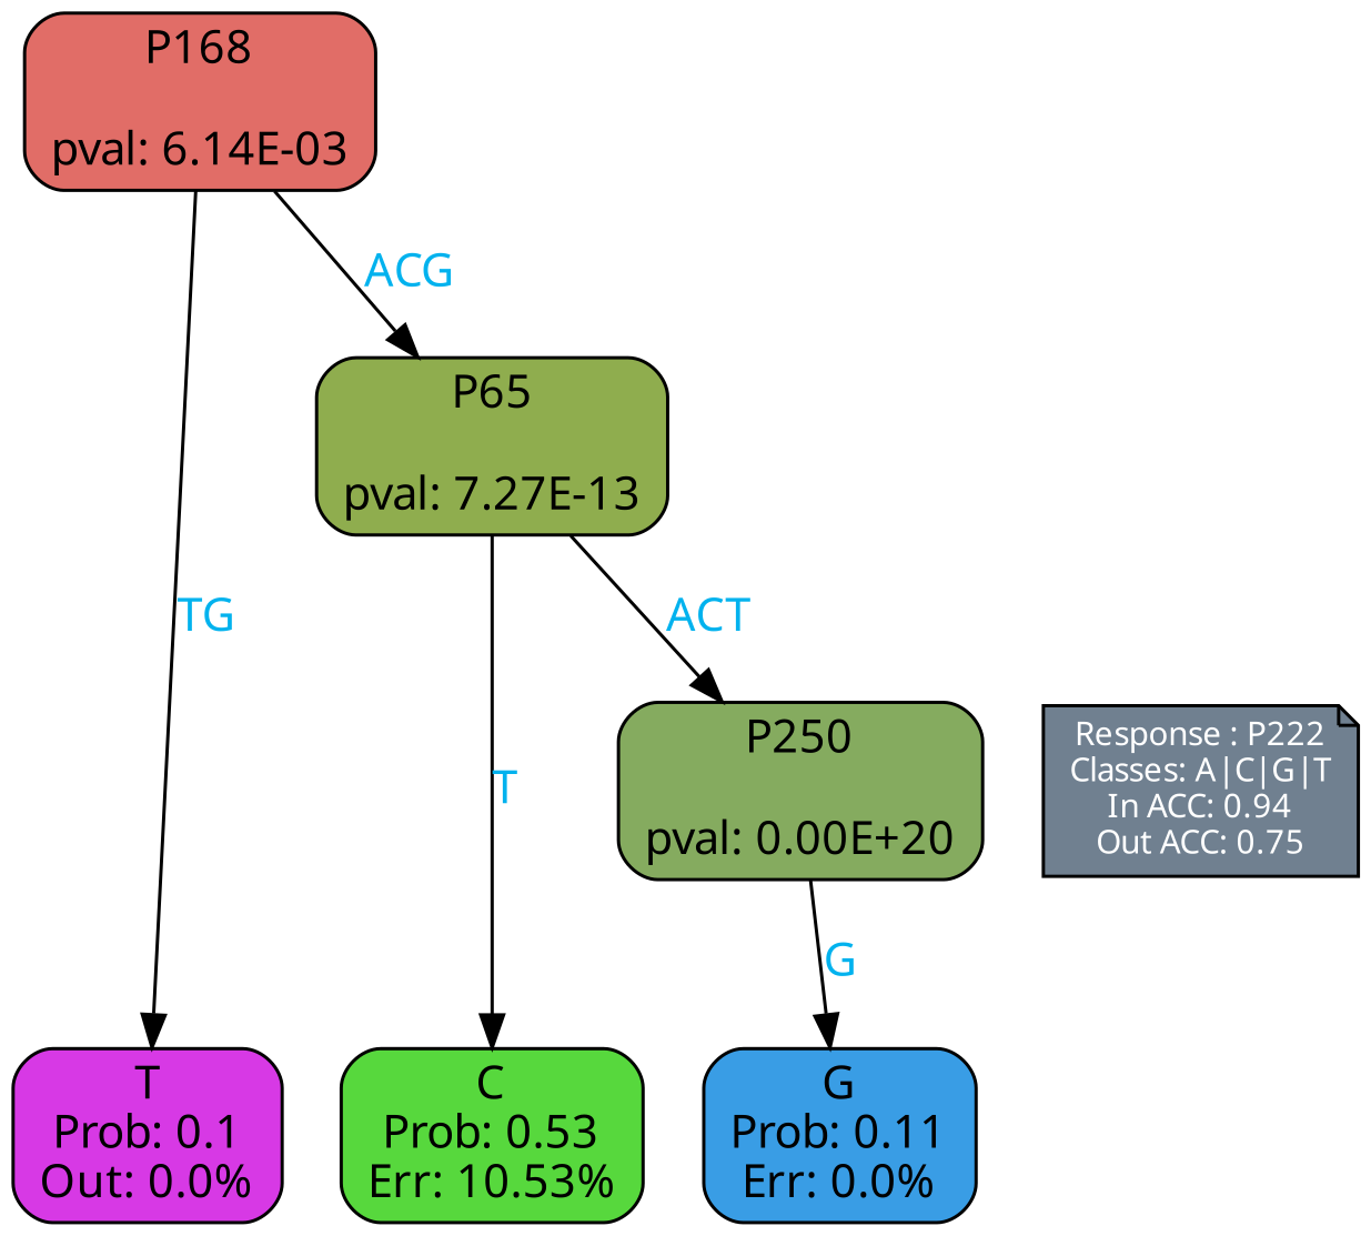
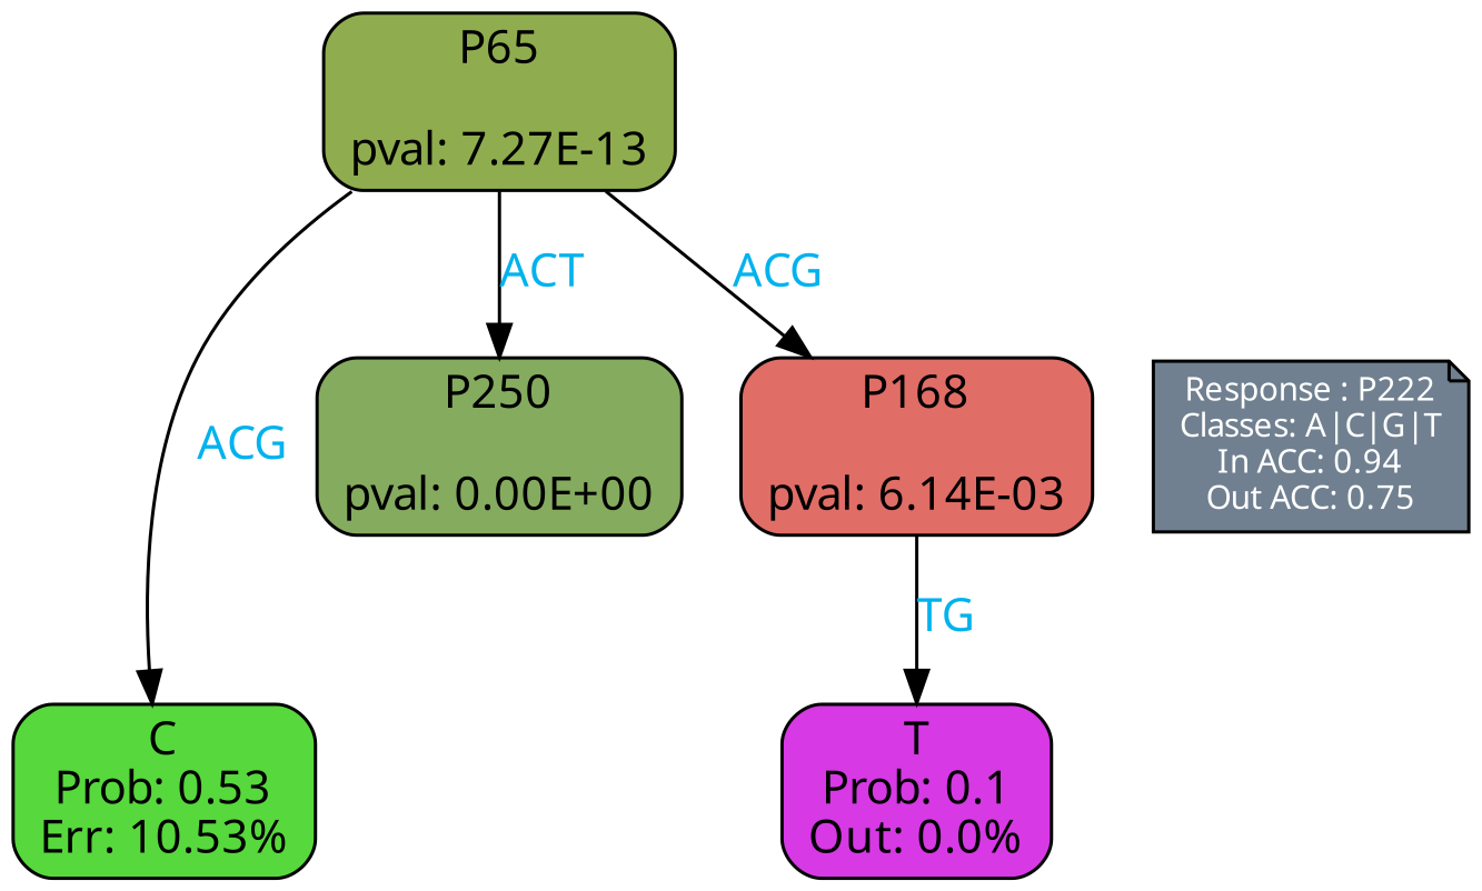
  digraph {
    fontname="Noto Sans"
    ranksep=equally
    splines=polylines
    node [color=black fontname="Noto Sans" shape=box style="filled, rounded"]
    edge [fontcolor=deepskyblue2 fontname="Noto Sans"]
    n1 [fillcolor="#d739e5" label="T\nProb: 0.1\nOut: 0.0%"]
    n2 [fillcolor="#57d83d" label="C\nProb: 0.53\nErr: 10.53%"]
-   n3 [fillcolor="#399de5" label="G\nProb: 0.11\nErr: 0.0%"]
    n4 [align=left fillcolor=slategray fontcolor=white fontsize=10 label="Response : P222\nClasses: A|C|G|T\nIn ACC: 0.94\nOut ACC: 0.75\n" shape=note style=filled]
-   n5 [fillcolor="#85ab5f" label="P250\n\npval: 0.00E+20"]
+   n5 [fillcolor="#85ab5f" label="P250\n\npval: 0.00E+00"]
    n6 [fillcolor="#8fad4e" label="P65\n\npval: 7.27E-13"]
    n7 [fillcolor="#e16d67" label="P168\n\npval: 6.14E-03"]
    subgraph sub_1 {
      rank=same
      n1
      n2
-     n3
    }
    subgraph sub_2 {
      rank=same
      n4
      n5
    }
-   n5 -> n3 [label=G]
-   n6 -> n2 [label=T]
+   n6 -> n2 [label=ACG]
    n6 -> n5 [label=ACT]
-   n7 -> n6 [label=ACG]
+   n6 -> n7 [label=ACG]
    n7 -> n1 [label=TG]
  }
